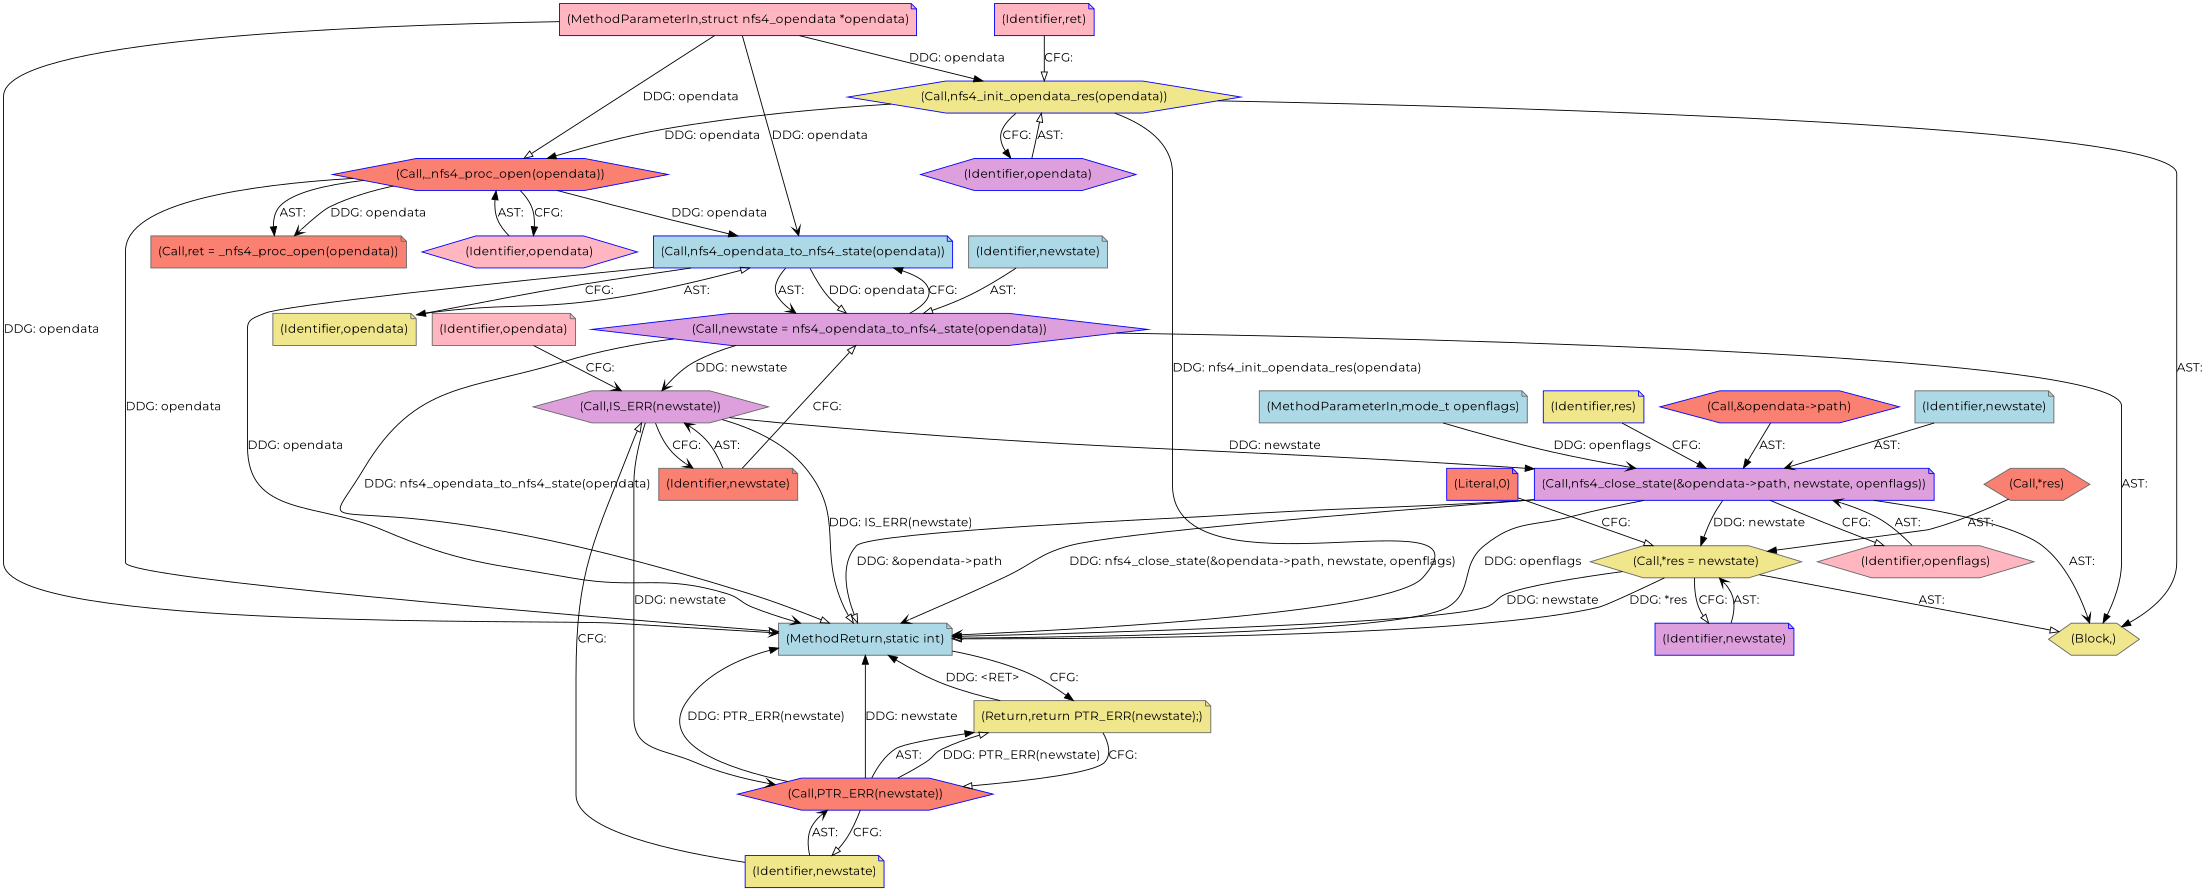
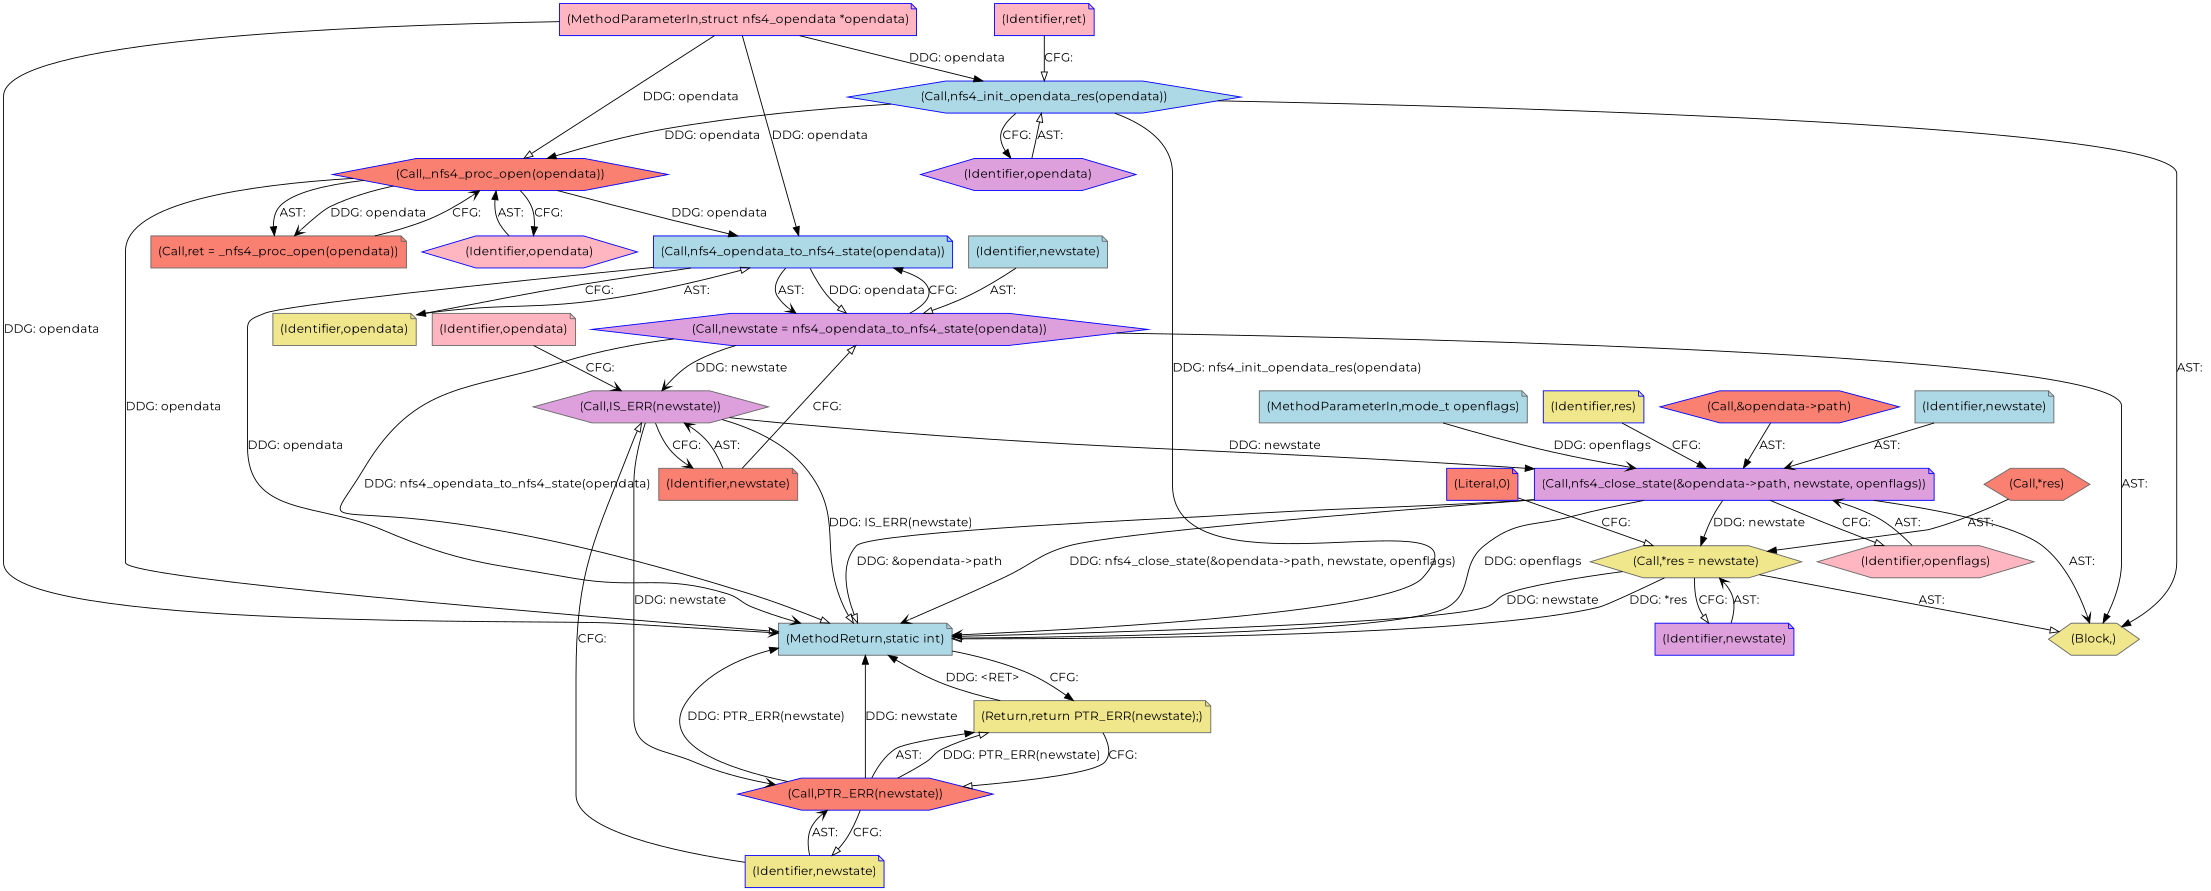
  digraph {
    fontname=Montserrat
    node [color=blue fillcolor=khaki fontname=Montserrat shape=note style=filled]
    edge [arrowhead=normal fontname=Montserrat]
    n1 [fillcolor=lightblue label="(Call,nfs4_opendata_to_nfs4_state(opendata))"]
    n2 [fillcolor=plum label="(Call,newstate = nfs4_opendata_to_nfs4_state(opendata))" shape=hexagon]
    n3 [color=gray40 label="(Identifier,opendata)"]
    n4 [color=gray40 fillcolor=lightblue label="(MethodReturn,static int)"]
    n5 [color=gray40 label="(Block,)" shape=hexagon]
    n6 [color=gray40 fillcolor=plum label="(Call,IS_ERR(newstate))" shape=hexagon]
    n7 [color=gray40 label="(Return,return PTR_ERR(newstate);)"]
    n8 [fillcolor=salmon label="(Call,_nfs4_proc_open(opendata))" shape=hexagon]
    n9 [fillcolor=lightpink label="(Identifier,opendata)" shape=hexagon]
    n10 [color=gray40 fillcolor=salmon label="(Call,ret = _nfs4_proc_open(opendata))"]
-   n11 [label="(Call,nfs4_init_opendata_res(opendata))" shape=hexagon]
+   n11 [fillcolor=lightblue label="(Call,nfs4_init_opendata_res(opendata))" shape=hexagon]
    n12 [fillcolor=plum label="(Identifier,opendata)" shape=hexagon]
    n13 [fillcolor=lightpink label="(MethodParameterIn,struct nfs4_opendata *opendata)"]
    n14 [fillcolor=salmon label="(Call,PTR_ERR(newstate))" shape=hexagon]
    n15 [fillcolor=plum label="(Call,nfs4_close_state(&opendata->path, newstate, openflags))"]
    n16 [color=gray40 fillcolor=salmon label="(Identifier,newstate)"]
    n17 [label="(Identifier,newstate)"]
    n18 [color=gray40 label="(Call,*res = newstate)" shape=hexagon]
    n19 [color=gray40 fillcolor=lightpink label="(Identifier,openflags)" shape=hexagon]
    n20 [fillcolor=plum label="(Identifier,newstate)"]
    n21 [color=gray40 fillcolor=salmon label="(Call,*res)" shape=hexagon]
    n22 [color=gray40 fillcolor=lightblue label="(MethodParameterIn,mode_t openflags)"]
    n23 [color=gray40 fillcolor=lightpink label="(Identifier,opendata)"]
    n24 [label="(Identifier,res)"]
    n25 [color=gray40 fillcolor=lightblue label="(Identifier,newstate)"]
    n26 [fillcolor=salmon label="(Literal,0)"]
    n27 [fillcolor=salmon label="(Call,&opendata->path)" shape=hexagon]
    n28 [fillcolor=lightpink label="(Identifier,ret)"]
    n29 [color=gray40 fillcolor=lightblue label="(Identifier,newstate)"]
    n1 -> n2 [arrowhead=vee label="AST: "]
    n1 -> n2 [arrowhead=onormal label="DDG: opendata"]
    n1 -> n3 [label="CFG: "]
    n1 -> n4 [arrowhead=vee label="DDG: opendata"]
    n2 -> n1 [label="CFG: "]
    n2 -> n4 [arrowhead=onormal label="DDG: nfs4_opendata_to_nfs4_state(opendata)"]
    n2 -> n5 [label="AST: "]
    n2 -> n6 [arrowhead=vee label="DDG: newstate"]
    n3 -> n1 [arrowhead=onormal label="AST: "]
    n4 -> n7 [label="CFG: "]
    n6 -> n4 [arrowhead=onormal label="DDG: IS_ERR(newstate)"]
    n6 -> n14 [arrowhead=vee label="DDG: newstate"]
    n6 -> n15 [label="DDG: newstate"]
    n6 -> n16 [arrowhead=vee label="CFG: "]
    n7 -> n4 [label="DDG: <RET>"]
    n7 -> n14 [arrowhead=onormal label="CFG: "]
    n8 -> n1 [label="DDG: opendata"]
    n8 -> n4 [arrowhead=onormal label="DDG: opendata"]
    n8 -> n9 [label="CFG: "]
    n8 -> n10 [label="AST: "]
    n8 -> n10 [arrowhead=vee label="DDG: opendata"]
    n9 -> n8 [label="AST: "]
+   n10 -> n8 [arrowhead=vee label="CFG: "]
    n11 -> n4 [arrowhead=vee label="DDG: nfs4_init_opendata_res(opendata)"]
    n11 -> n5 [label="AST: "]
    n11 -> n8 [label="DDG: opendata"]
    n11 -> n12 [label="CFG: "]
    n12 -> n11 [arrowhead=onormal label="AST: "]
-   n13 -> n1 [arrowhead=vee label="DDG: opendata"]
+   n13 -> n1 [label="DDG: opendata"]
    n13 -> n4 [arrowhead=vee label="DDG: opendata"]
    n13 -> n8 [arrowhead=onormal label="DDG: opendata"]
    n13 -> n11 [label="DDG: opendata"]
    n14 -> n4 [label="DDG: PTR_ERR(newstate)"]
    n14 -> n4 [label="DDG: newstate"]
    n14 -> n7 [label="AST: "]
    n14 -> n7 [arrowhead=onormal label="DDG: PTR_ERR(newstate)"]
    n14 -> n17 [arrowhead=onormal label="CFG: "]
    n15 -> n4 [arrowhead=onormal label="DDG: &opendata->path"]
    n15 -> n4 [arrowhead=vee label="DDG: nfs4_close_state(&opendata->path, newstate, openflags)"]
    n15 -> n4 [arrowhead=onormal label="DDG: openflags"]
    n15 -> n5 [arrowhead=vee label="AST: "]
    n15 -> n18 [label="DDG: newstate"]
    n15 -> n19 [arrowhead=onormal label="CFG: "]
    n16 -> n2 [arrowhead=onormal label="CFG: "]
    n16 -> n6 [arrowhead=vee label="AST: "]
    n17 -> n6 [arrowhead=onormal label="CFG: "]
    n17 -> n14 [arrowhead=vee label="AST: "]
    n18 -> n4 [label="DDG: newstate"]
    n18 -> n4 [arrowhead=onormal label="DDG: *res"]
    n18 -> n5 [arrowhead=onormal label="AST: "]
    n18 -> n20 [arrowhead=onormal label="CFG: "]
    n19 -> n15 [arrowhead=vee label="AST: "]
    n20 -> n18 [arrowhead=vee label="AST: "]
    n21 -> n18 [label="AST: "]
    n22 -> n15 [arrowhead=vee label="DDG: openflags"]
    n23 -> n6 [arrowhead=vee label="CFG: "]
    n24 -> n15 [label="CFG: "]
    n25 -> n2 [arrowhead=onormal label="AST: "]
    n26 -> n18 [arrowhead=onormal label="CFG: "]
    n27 -> n15 [label="AST: "]
    n28 -> n11 [arrowhead=onormal label="CFG: "]
    n29 -> n15 [arrowhead=vee label="AST: "]
  }
